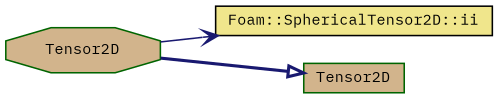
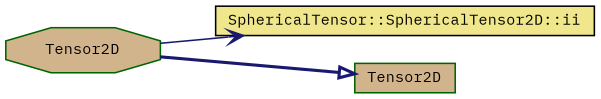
  digraph {
    rankdir=LR
    fontname="IBM Plex Mono"
    node [color=darkgreen fillcolor=tan fontname="IBM Plex Mono" fontsize=10 shape=box style=filled]
    edge [color=midnightblue fontname="IBM Plex Mono" fontsize=10 labelfontname=Helvetica labelfontsize=10]
    n1 [fontcolor=black height=0.2 label=Tensor2D shape=octagon width=0.4]
-   n2 [color=black height=0.2 label="Foam::SphericalTensor2D::ii" width=0.4 fillcolor=khaki]
+   n2 [color=black height=0.2 label="SphericalTensor::SphericalTensor2D::ii" width=0.4 fillcolor=khaki]
    n3 [height=0.2 label=Tensor2D width=0.4]
    n1 -> n2 [style=solid arrowhead=vee]
    n1 -> n3 [style=bold arrowhead=onormal]
  }
